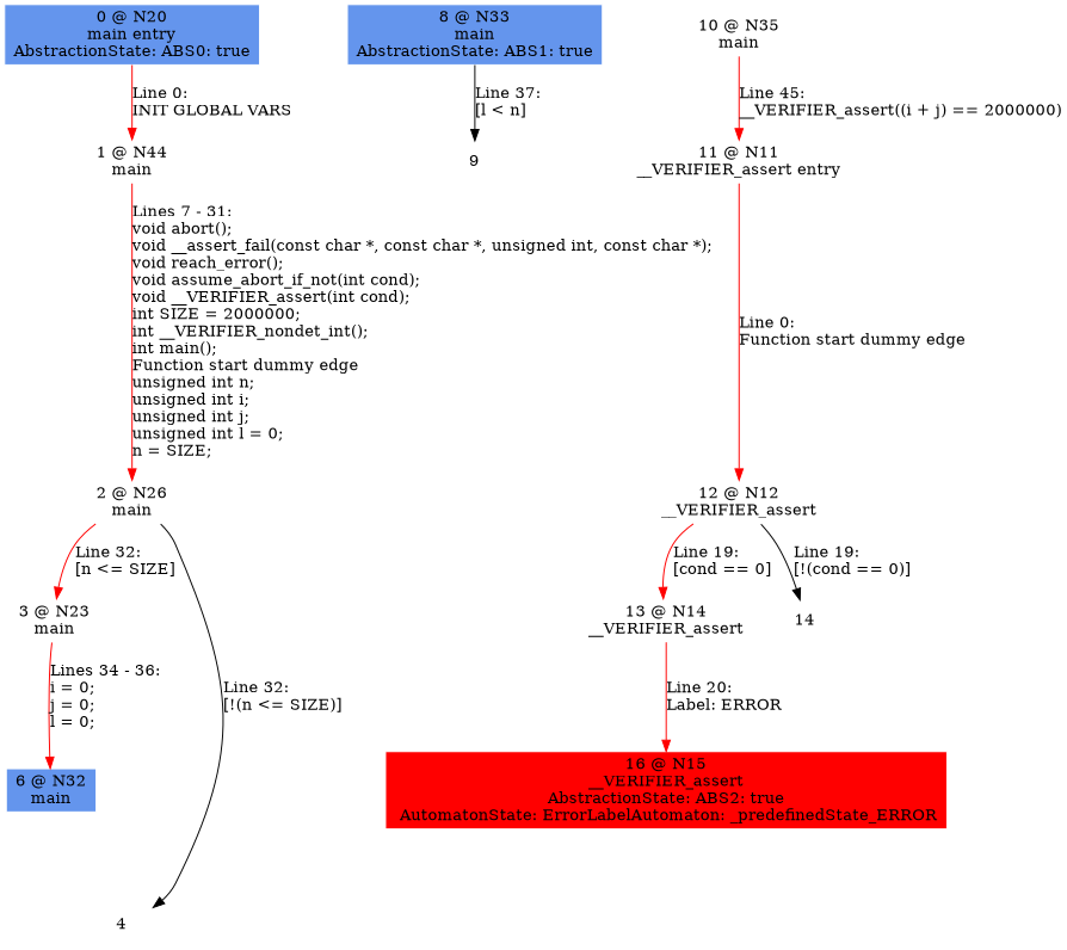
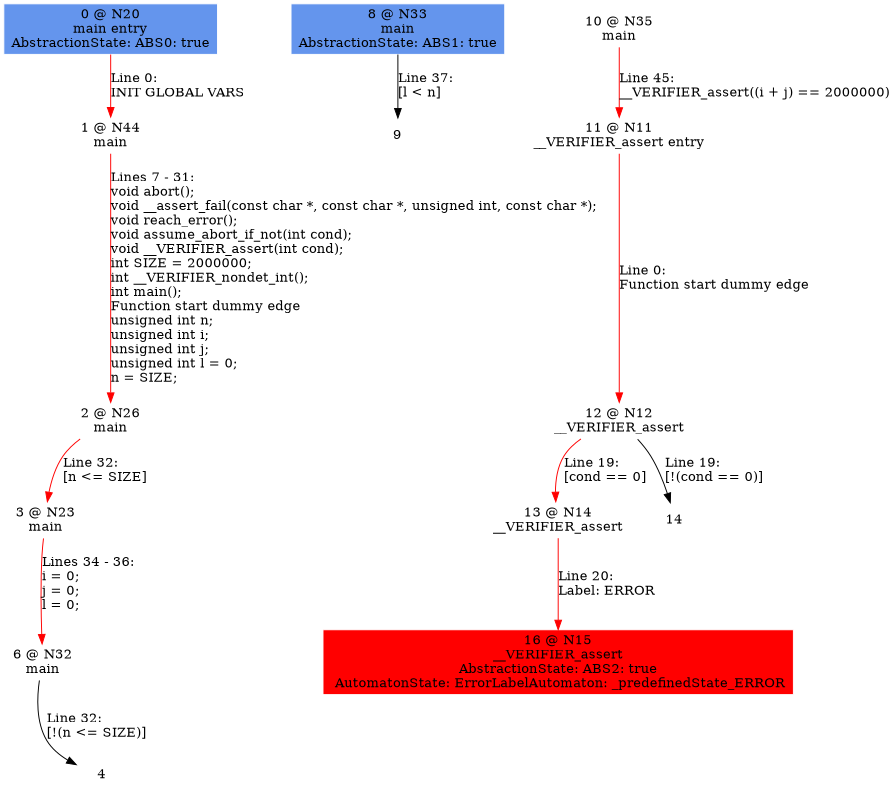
  digraph {
    node [color=white shape=box style=filled]
    edge [color=red]
    n1 [fillcolor=cornflowerblue label="0 @ N20\nmain entry\nAbstractionState: ABS0: true\n"]
    n2 [label="1 @ N44\nmain\n"]
    n3 [label="2 @ N26\nmain\n"]
    n4 [label="3 @ N23\nmain\n"]
    4
-   n6 [label="6 @ N32\nmain\n" fillcolor=cornflowerblue]
+   n6 [label="6 @ N32\nmain\n"]
    n7 [fillcolor=cornflowerblue label="8 @ N33\nmain\nAbstractionState: ABS1: true\n"]
    9
    n9 [label="10 @ N35\nmain\n"]
    n10 [label="11 @ N11\n__VERIFIER_assert entry\n"]
    n11 [label="12 @ N12\n__VERIFIER_assert\n"]
    n12 [label="13 @ N14\n__VERIFIER_assert\n"]
    14
    n14 [fillcolor=red label="16 @ N15\n__VERIFIER_assert\nAbstractionState: ABS2: true\n AutomatonState: ErrorLabelAutomaton: _predefinedState_ERROR\n"]
    n1 -> n2 [label="Line 0: \lINIT GLOBAL VARS\l"]
    n2 -> n3 [label="Lines 7 - 31: \lvoid abort();\lvoid __assert_fail(const char *, const char *, unsigned int, const char *);\lvoid reach_error();\lvoid assume_abort_if_not(int cond);\lvoid __VERIFIER_assert(int cond);\lint SIZE = 2000000;\lint __VERIFIER_nondet_int();\lint main();\lFunction start dummy edge\lunsigned int n;\lunsigned int i;\lunsigned int j;\lunsigned int l = 0;\ln = SIZE;\l"]
    n3 -> n4 [label="Line 32: \l[n <= SIZE]\l"]
-   n3 -> 4 [label="Line 32: \l[!(n <= SIZE)]\l" color=""]
+   n6 -> 4 [label="Line 32: \l[!(n <= SIZE)]\l" color=""]
    n4 -> n6 [label="Lines 34 - 36: \li = 0;\lj = 0;\ll = 0;\l"]
    n7 -> 9 [label="Line 37: \l[l < n]\l" color=""]
    n9 -> n10 [label="Line 45: \l__VERIFIER_assert((i + j) == 2000000)\l"]
    n10 -> n11 [label="Line 0: \lFunction start dummy edge\l"]
    n11 -> n12 [label="Line 19: \l[cond == 0]\l"]
    n11 -> 14 [label="Line 19: \l[!(cond == 0)]\l" color=""]
    n12 -> n14 [label="Line 20: \lLabel: ERROR\l"]
  }
